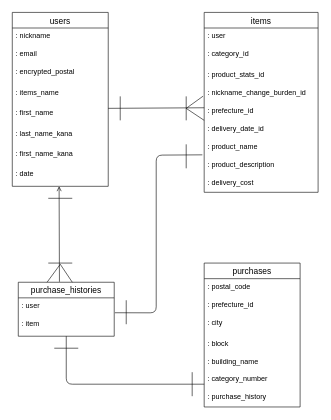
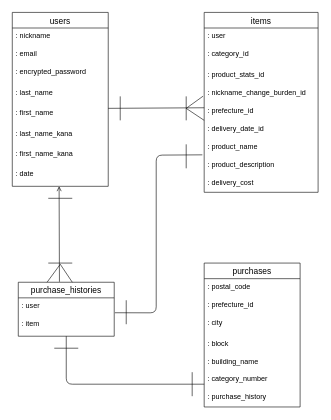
  <mxCell id="0" />
  <mxCell id="1" parent="0" />
  <mxCell id="2" value="users" style="swimlane;fontStyle=0;childLayout=stackLayout;horizontal=1;startSize=26;horizontalStack=0;resizeParent=1;resizeParentMax=0;resizeLast=0;collapsible=1;marginBottom=0;align=center;fontSize=14;" vertex="1" parent="1"><mxGeometry x="20" y="20" width="160" height="290" as="geometry"><mxRectangle x="120" y="160" width="50" height="26" as="alternateBounds" /></mxGeometry></mxCell>
  <mxCell id="3" value=": nickname" style="text;strokeColor=none;fillColor=none;spacingLeft=4;spacingRight=4;overflow=hidden;rotatable=0;points=[[0,0.5],[1,0.5]];portConstraint=eastwest;fontSize=12;" vertex="1" parent="2"><mxGeometry y="26" width="160" height="30" as="geometry" /></mxCell>
  <mxCell id="4" value=": email" style="text;strokeColor=none;fillColor=none;spacingLeft=4;spacingRight=4;overflow=hidden;rotatable=0;points=[[0,0.5],[1,0.5]];portConstraint=eastwest;fontSize=12;" vertex="1" parent="2"><mxGeometry y="56" width="160" height="30" as="geometry" /></mxCell>
- <mxCell id="5" value=": encrypted_postal" style="text;strokeColor=none;fillColor=none;spacingLeft=4;spacingRight=4;overflow=hidden;rotatable=0;points=[[0,0.5],[1,0.5]];portConstraint=eastwest;fontSize=12;" vertex="1" parent="2"><mxGeometry y="86" width="160" height="34" as="geometry" /></mxCell>
- <mxCell id="6" value=": items_name" style="text;strokeColor=none;fillColor=none;spacingLeft=4;spacingRight=4;overflow=hidden;rotatable=0;points=[[0,0.5],[1,0.5]];portConstraint=eastwest;fontSize=12;" vertex="1" parent="2"><mxGeometry y="120" width="160" height="34" as="geometry" /></mxCell>
+ <mxCell id="5" value=": encrypted_password" style="text;strokeColor=none;fillColor=none;spacingLeft=4;spacingRight=4;overflow=hidden;rotatable=0;points=[[0,0.5],[1,0.5]];portConstraint=eastwest;fontSize=12;" vertex="1" parent="2"><mxGeometry y="86" width="160" height="34" as="geometry" /></mxCell>
+ <mxCell id="6" value=": last_name" style="text;strokeColor=none;fillColor=none;spacingLeft=4;spacingRight=4;overflow=hidden;rotatable=0;points=[[0,0.5],[1,0.5]];portConstraint=eastwest;fontSize=12;" vertex="1" parent="2"><mxGeometry y="120" width="160" height="34" as="geometry" /></mxCell>
  <mxCell id="7" value=": first_name" style="text;strokeColor=none;fillColor=none;spacingLeft=4;spacingRight=4;overflow=hidden;rotatable=0;points=[[0,0.5],[1,0.5]];portConstraint=eastwest;fontSize=12;" vertex="1" parent="2"><mxGeometry y="154" width="160" height="34" as="geometry" /></mxCell>
  <mxCell id="8" value=": last_name_kana" style="text;strokeColor=none;fillColor=none;spacingLeft=4;spacingRight=4;overflow=hidden;rotatable=0;points=[[0,0.5],[1,0.5]];portConstraint=eastwest;fontSize=12;" vertex="1" parent="2"><mxGeometry y="188" width="160" height="34" as="geometry" /></mxCell>
  <mxCell id="9" value=": first_name_kana" style="text;strokeColor=none;fillColor=none;spacingLeft=4;spacingRight=4;overflow=hidden;rotatable=0;points=[[0,0.5],[1,0.5]];portConstraint=eastwest;fontSize=12;" vertex="1" parent="2"><mxGeometry y="222" width="160" height="34" as="geometry" /></mxCell>
  <mxCell id="10" value=": date" style="text;strokeColor=none;fillColor=none;spacingLeft=4;spacingRight=4;overflow=hidden;rotatable=0;points=[[0,0.5],[1,0.5]];portConstraint=eastwest;fontSize=12;" vertex="1" parent="2"><mxGeometry y="256" width="160" height="34" as="geometry" /></mxCell>
  <mxCell id="11" value="items" style="swimlane;fontStyle=0;childLayout=stackLayout;horizontal=1;startSize=26;horizontalStack=0;resizeParent=1;resizeParentMax=0;resizeLast=0;collapsible=1;marginBottom=0;align=center;fontSize=14;" vertex="1" parent="1"><mxGeometry x="340" y="20" width="190" height="300" as="geometry" /></mxCell>
  <mxCell id="12" value=": user" style="text;strokeColor=none;fillColor=none;spacingLeft=4;spacingRight=4;overflow=hidden;rotatable=0;points=[[0,0.5],[1,0.5]];portConstraint=eastwest;fontSize=12;" vertex="1" parent="11"><mxGeometry y="26" width="190" height="30" as="geometry" /></mxCell>
  <mxCell id="13" value=": category_id" style="text;strokeColor=none;fillColor=none;spacingLeft=4;spacingRight=4;overflow=hidden;rotatable=0;points=[[0,0.5],[1,0.5]];portConstraint=eastwest;fontSize=12;" vertex="1" parent="11"><mxGeometry y="56" width="190" height="34" as="geometry" /></mxCell>
  <mxCell id="14" value=": product_stats_id" style="text;strokeColor=none;fillColor=none;spacingLeft=4;spacingRight=4;overflow=hidden;rotatable=0;points=[[0,0.5],[1,0.5]];portConstraint=eastwest;fontSize=12;" vertex="1" parent="11"><mxGeometry y="90" width="190" height="30" as="geometry" /></mxCell>
  <mxCell id="15" value=": nickname_change_burden_id" style="text;strokeColor=none;fillColor=none;spacingLeft=4;spacingRight=4;overflow=hidden;rotatable=0;points=[[0,0.5],[1,0.5]];portConstraint=eastwest;fontSize=12;" vertex="1" parent="11"><mxGeometry y="120" width="190" height="30" as="geometry" /></mxCell>
  <mxCell id="16" value=": prefecture_id" style="text;strokeColor=none;fillColor=none;spacingLeft=4;spacingRight=4;overflow=hidden;rotatable=0;points=[[0,0.5],[1,0.5]];portConstraint=eastwest;fontSize=12;" vertex="1" parent="11"><mxGeometry y="150" width="190" height="30" as="geometry" /></mxCell>
  <mxCell id="17" value=": delivery_date_id" style="text;strokeColor=none;fillColor=none;spacingLeft=4;spacingRight=4;overflow=hidden;rotatable=0;points=[[0,0.5],[1,0.5]];portConstraint=eastwest;fontSize=12;" vertex="1" parent="11"><mxGeometry y="180" width="190" height="30" as="geometry" /></mxCell>
  <mxCell id="18" value=": product_name" style="text;strokeColor=none;fillColor=none;spacingLeft=4;spacingRight=4;overflow=hidden;rotatable=0;points=[[0,0.5],[1,0.5]];portConstraint=eastwest;fontSize=12;" vertex="1" parent="11"><mxGeometry y="210" width="190" height="30" as="geometry" /></mxCell>
  <mxCell id="19" value=": product_description" style="text;strokeColor=none;fillColor=none;spacingLeft=4;spacingRight=4;overflow=hidden;rotatable=0;points=[[0,0.5],[1,0.5]];portConstraint=eastwest;fontSize=12;" vertex="1" parent="11"><mxGeometry y="240" width="190" height="30" as="geometry" /></mxCell>
  <mxCell id="20" value=": delivery_cost" style="text;strokeColor=none;fillColor=none;spacingLeft=4;spacingRight=4;overflow=hidden;rotatable=0;points=[[0,0.5],[1,0.5]];portConstraint=eastwest;fontSize=12;" vertex="1" parent="11"><mxGeometry y="270" width="190" height="30" as="geometry" /></mxCell>
  <mxCell id="21" value="purchase_histories" style="swimlane;fontStyle=0;childLayout=stackLayout;horizontal=1;startSize=26;horizontalStack=0;resizeParent=1;resizeParentMax=0;resizeLast=0;collapsible=1;marginBottom=0;align=center;fontSize=14;" vertex="1" parent="1"><mxGeometry x="30" y="470" width="160" height="90" as="geometry" /></mxCell>
  <mxCell id="22" value=": user" style="text;strokeColor=none;fillColor=none;spacingLeft=4;spacingRight=4;overflow=hidden;rotatable=0;points=[[0,0.5],[1,0.5]];portConstraint=eastwest;fontSize=12;" vertex="1" parent="21"><mxGeometry y="26" width="160" height="30" as="geometry" /></mxCell>
  <mxCell id="23" value=": item" style="text;strokeColor=none;fillColor=none;spacingLeft=4;spacingRight=4;overflow=hidden;rotatable=0;points=[[0,0.5],[1,0.5]];portConstraint=eastwest;fontSize=12;" vertex="1" parent="21"><mxGeometry y="56" width="160" height="34" as="geometry" /></mxCell>
  <mxCell id="24" value="purchases" style="swimlane;fontStyle=0;childLayout=stackLayout;horizontal=1;startSize=26;horizontalStack=0;resizeParent=1;resizeParentMax=0;resizeLast=0;collapsible=1;marginBottom=0;align=center;fontSize=14;" vertex="1" parent="1"><mxGeometry x="340" y="438" width="160" height="240" as="geometry" /></mxCell>
  <mxCell id="25" value=": postal_code" style="text;strokeColor=none;fillColor=none;spacingLeft=4;spacingRight=4;overflow=hidden;rotatable=0;points=[[0,0.5],[1,0.5]];portConstraint=eastwest;fontSize=12;" vertex="1" parent="24"><mxGeometry y="26" width="160" height="30" as="geometry" /></mxCell>
  <mxCell id="26" value=": prefecture_id" style="text;strokeColor=none;fillColor=none;spacingLeft=4;spacingRight=4;overflow=hidden;rotatable=0;points=[[0,0.5],[1,0.5]];portConstraint=eastwest;fontSize=12;" vertex="1" parent="24"><mxGeometry y="56" width="160" height="30" as="geometry" /></mxCell>
  <mxCell id="27" value=": city" style="text;strokeColor=none;fillColor=none;spacingLeft=4;spacingRight=4;overflow=hidden;rotatable=0;points=[[0,0.5],[1,0.5]];portConstraint=eastwest;fontSize=12;" vertex="1" parent="24"><mxGeometry y="86" width="160" height="34" as="geometry" /></mxCell>
  <mxCell id="28" value=": block" style="text;strokeColor=none;fillColor=none;spacingLeft=4;spacingRight=4;overflow=hidden;rotatable=0;points=[[0,0.5],[1,0.5]];portConstraint=eastwest;fontSize=12;" vertex="1" parent="24"><mxGeometry y="120" width="160" height="30" as="geometry" /></mxCell>
  <mxCell id="29" value=": building_name" style="text;strokeColor=none;fillColor=none;spacingLeft=4;spacingRight=4;overflow=hidden;rotatable=0;points=[[0,0.5],[1,0.5]];portConstraint=eastwest;fontSize=12;" vertex="1" parent="24"><mxGeometry y="150" width="160" height="30" as="geometry" /></mxCell>
  <mxCell id="30" value=": category_number" style="text;strokeColor=none;fillColor=none;spacingLeft=4;spacingRight=4;overflow=hidden;rotatable=0;points=[[0,0.5],[1,0.5]];portConstraint=eastwest;fontSize=12;" vertex="1" parent="24"><mxGeometry y="180" width="160" height="30" as="geometry" /></mxCell>
  <mxCell id="31" value=": purchase_history" style="text;strokeColor=none;fillColor=none;spacingLeft=4;spacingRight=4;overflow=hidden;rotatable=0;points=[[0,0.5],[1,0.5]];portConstraint=eastwest;fontSize=12;" vertex="1" parent="24"><mxGeometry y="210" width="160" height="30" as="geometry" /></mxCell>
  <mxCell id="32" value="" style="endArrow=none;html=1;exitX=1;exitY=0.176;exitDx=0;exitDy=0;exitPerimeter=0;" edge="1" parent="1" source="7"><mxGeometry width="50" height="50" relative="1" as="geometry"><mxPoint x="380" y="380" as="sourcePoint" /><mxPoint x="340" y="179" as="targetPoint" /></mxGeometry></mxCell>
  <mxCell id="33" value="" style="endArrow=none;html=1;" edge="1" parent="1"><mxGeometry width="50" height="50" relative="1" as="geometry"><mxPoint x="200" y="200" as="sourcePoint" /><mxPoint x="200" y="160" as="targetPoint" /></mxGeometry></mxCell>
  <mxCell id="34" value="" style="endArrow=none;html=1;entryX=-0.01;entryY=0.657;entryDx=0;entryDy=0;entryPerimeter=0;" edge="1" parent="1" target="15"><mxGeometry width="50" height="50" relative="1" as="geometry"><mxPoint x="310" y="180" as="sourcePoint" /><mxPoint x="430" y="180" as="targetPoint" /></mxGeometry></mxCell>
  <mxCell id="35" value="" style="endArrow=none;html=1;entryX=0;entryY=0;entryDx=0;entryDy=0;entryPerimeter=0;" edge="1" parent="1" target="17"><mxGeometry width="50" height="50" relative="1" as="geometry"><mxPoint x="310" y="180" as="sourcePoint" /><mxPoint x="240" y="270" as="targetPoint" /></mxGeometry></mxCell>
  <mxCell id="36" value="" style="endArrow=none;html=1;" edge="1" parent="1"><mxGeometry width="50" height="50" relative="1" as="geometry"><mxPoint x="310" y="200" as="sourcePoint" /><mxPoint x="310" y="160" as="targetPoint" /></mxGeometry></mxCell>
  <mxCell id="37" value="" style="endArrow=none;html=1;" edge="1" parent="1" source="23"><mxGeometry width="50" height="50" relative="1" as="geometry"><mxPoint x="390" y="440" as="sourcePoint" /><mxPoint x="340" y="640" as="targetPoint" /><Array as="points"><mxPoint x="110" y="640" /></Array></mxGeometry></mxCell>
  <mxCell id="38" value="" style="endArrow=none;html=1;" edge="1" parent="1"><mxGeometry width="50" height="50" relative="1" as="geometry"><mxPoint x="210" y="540" as="sourcePoint" /><mxPoint x="210" y="500" as="targetPoint" /></mxGeometry></mxCell>
  <mxCell id="39" value="" style="endArrow=open;html=1;exitX=0.429;exitY=-0.009;exitDx=0;exitDy=0;exitPerimeter=0;entryX=0.488;entryY=1;entryDx=0;entryDy=0;entryPerimeter=0;" edge="1" parent="1" source="21" target="10"><mxGeometry width="50" height="50" relative="1" as="geometry"><mxPoint x="390" y="420" as="sourcePoint" /><mxPoint x="102" y="310" as="targetPoint" /></mxGeometry></mxCell>
  <mxCell id="40" value="" style="endArrow=none;html=1;" edge="1" parent="1"><mxGeometry width="50" height="50" relative="1" as="geometry"><mxPoint x="120" y="330" as="sourcePoint" /><mxPoint x="80" y="330" as="targetPoint" /></mxGeometry></mxCell>
  <mxCell id="41" value="" style="endArrow=none;html=1;" edge="1" parent="1"><mxGeometry width="50" height="50" relative="1" as="geometry"><mxPoint x="120" y="438" as="sourcePoint" /><mxPoint x="80" y="438" as="targetPoint" /></mxGeometry></mxCell>
  <mxCell id="42" value="" style="endArrow=none;html=1;entryX=-0.016;entryY=-0.083;entryDx=0;entryDy=0;entryPerimeter=0;exitX=1.007;exitY=0.828;exitDx=0;exitDy=0;exitPerimeter=0;" edge="1" parent="1" source="22" target="19"><mxGeometry width="50" height="50" relative="1" as="geometry"><mxPoint x="260" y="258" as="sourcePoint" /><mxPoint x="440" y="460" as="targetPoint" /><Array as="points"><mxPoint x="260" y="521" /><mxPoint x="260" y="258" /></Array></mxGeometry></mxCell>
  <mxCell id="43" value="" style="endArrow=none;html=1;" edge="1" parent="1"><mxGeometry width="50" height="50" relative="1" as="geometry"><mxPoint x="310" y="280" as="sourcePoint" /><mxPoint x="310" y="240" as="targetPoint" /></mxGeometry></mxCell>
  <mxCell id="44" value="" style="endArrow=none;html=1;" edge="1" parent="1"><mxGeometry width="50" height="50" relative="1" as="geometry"><mxPoint x="320" y="620" as="sourcePoint" /><mxPoint x="320" y="660" as="targetPoint" /></mxGeometry></mxCell>
  <mxCell id="45" value="" style="endArrow=none;html=1;" edge="1" parent="1"><mxGeometry width="50" height="50" relative="1" as="geometry"><mxPoint x="130" y="580" as="sourcePoint" /><mxPoint x="90" y="580" as="targetPoint" /></mxGeometry></mxCell>
  <mxCell id="46" value="" style="endArrow=none;html=1;" edge="1" parent="1"><mxGeometry width="50" height="50" relative="1" as="geometry"><mxPoint x="78" y="470" as="sourcePoint" /><mxPoint x="100" y="440" as="targetPoint" /></mxGeometry></mxCell>
  <mxCell id="47" value="" style="endArrow=none;html=1;exitX=0.563;exitY=0;exitDx=0;exitDy=0;exitPerimeter=0;" edge="1" parent="1" source="21"><mxGeometry width="50" height="50" relative="1" as="geometry"><mxPoint x="390" y="430" as="sourcePoint" /><mxPoint x="100" y="440" as="targetPoint" /></mxGeometry></mxCell>
